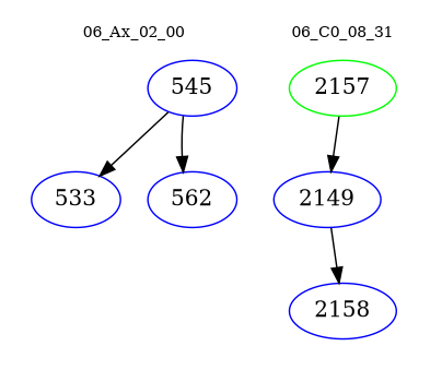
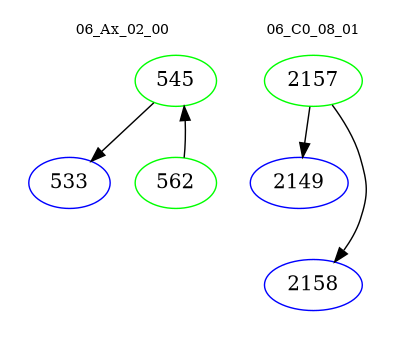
  digraph {
    node [color=blue]
    edge [color=black]
-   n1 [label=545]
+   n1 [color=green label=545]
    n2 [label=533]
-   n3 [label=562]
+   n3 [color=green label=562]
    n4 [color=green label=2157]
    n5 [label=2149]
    n6 [label=2158]
    subgraph cluster_1 {
      color=white
      fontsize=10
      label="06_Ax_02_00"
      n1
      n2
      n3
    }
    subgraph cluster_2 {
      color=white
      fontsize=10
-     label="06_C0_08_31"
+     label="06_C0_08_01"
      n4
      n5
      n6
    }
    n1 -> n2
-   n1 -> n3
+   n3 -> n1
    n4 -> n5
-   n5 -> n6
+   n4 -> n6
  }
